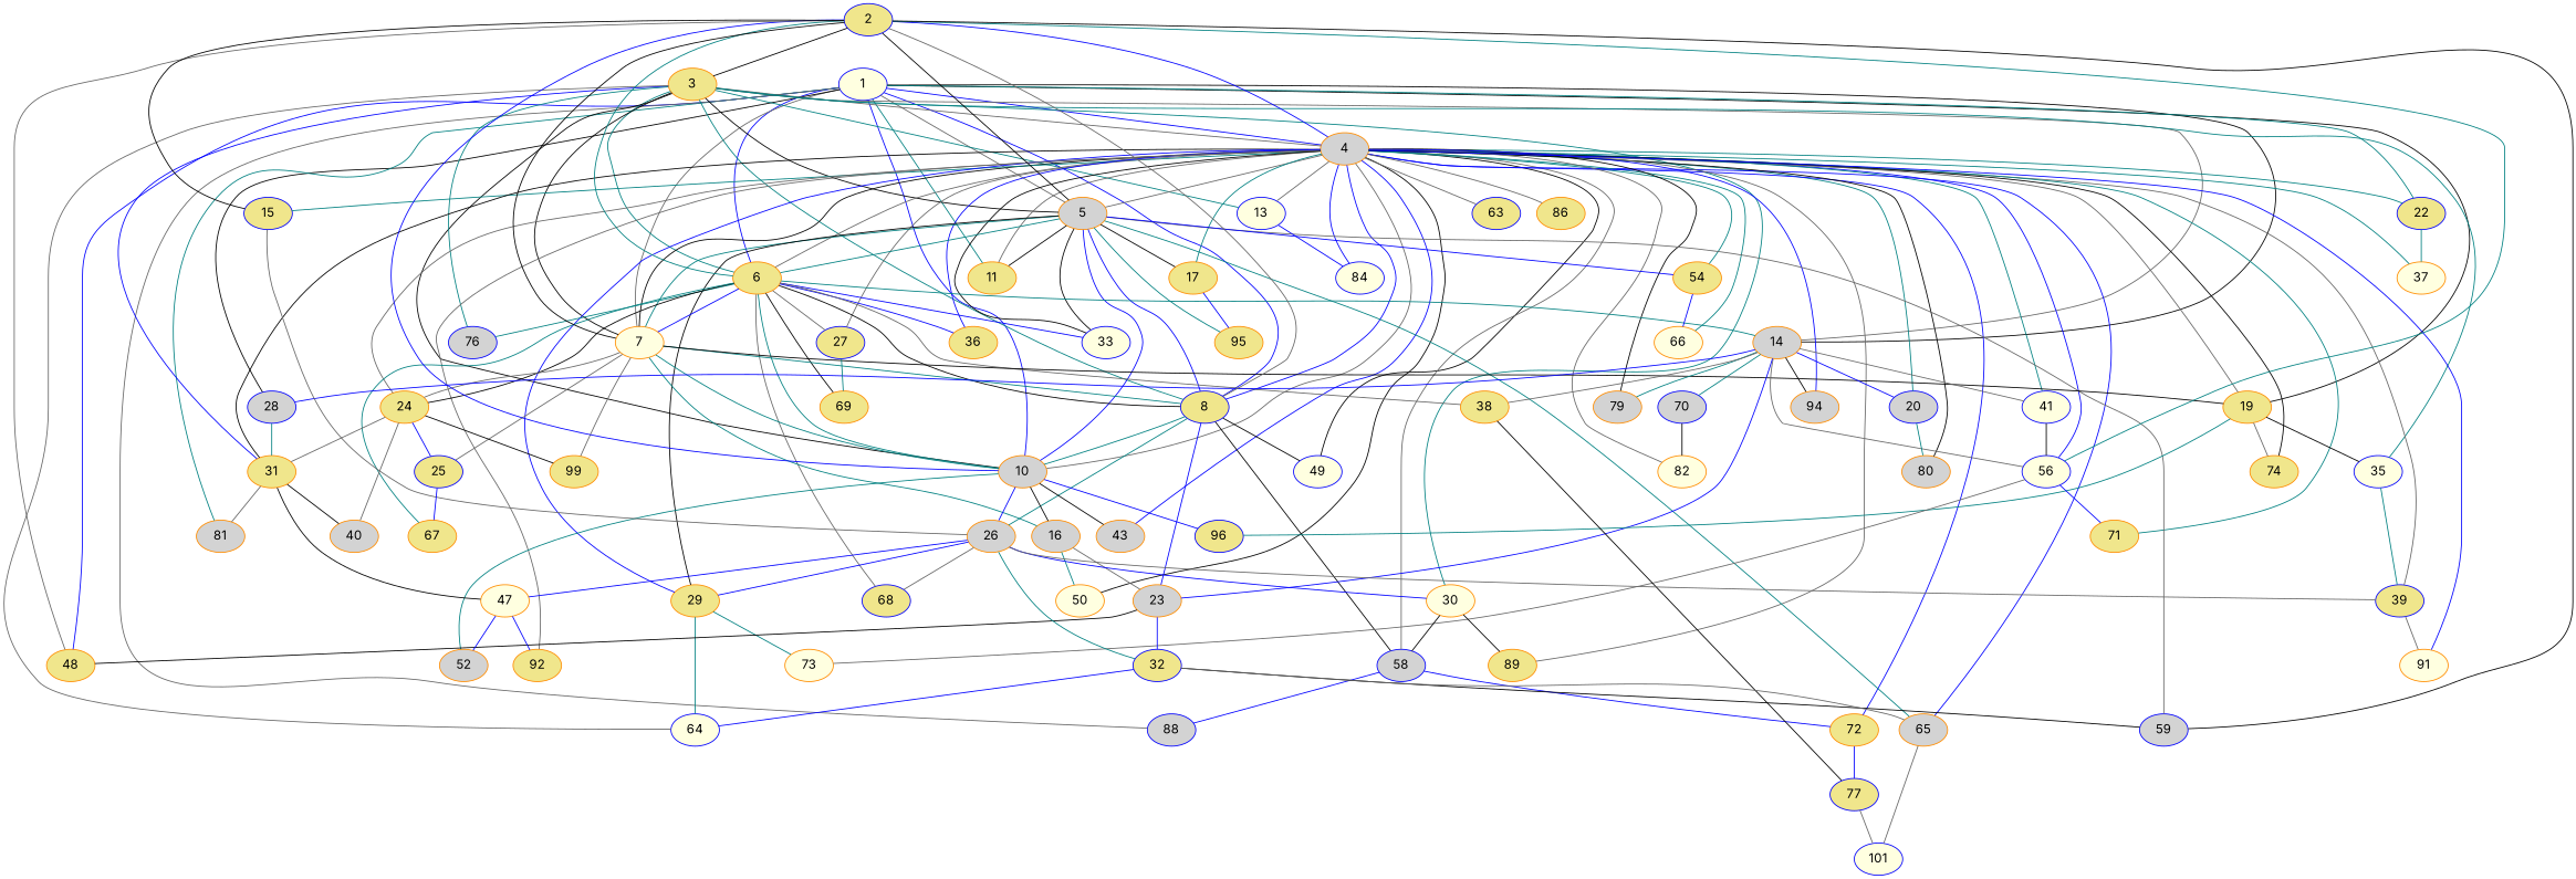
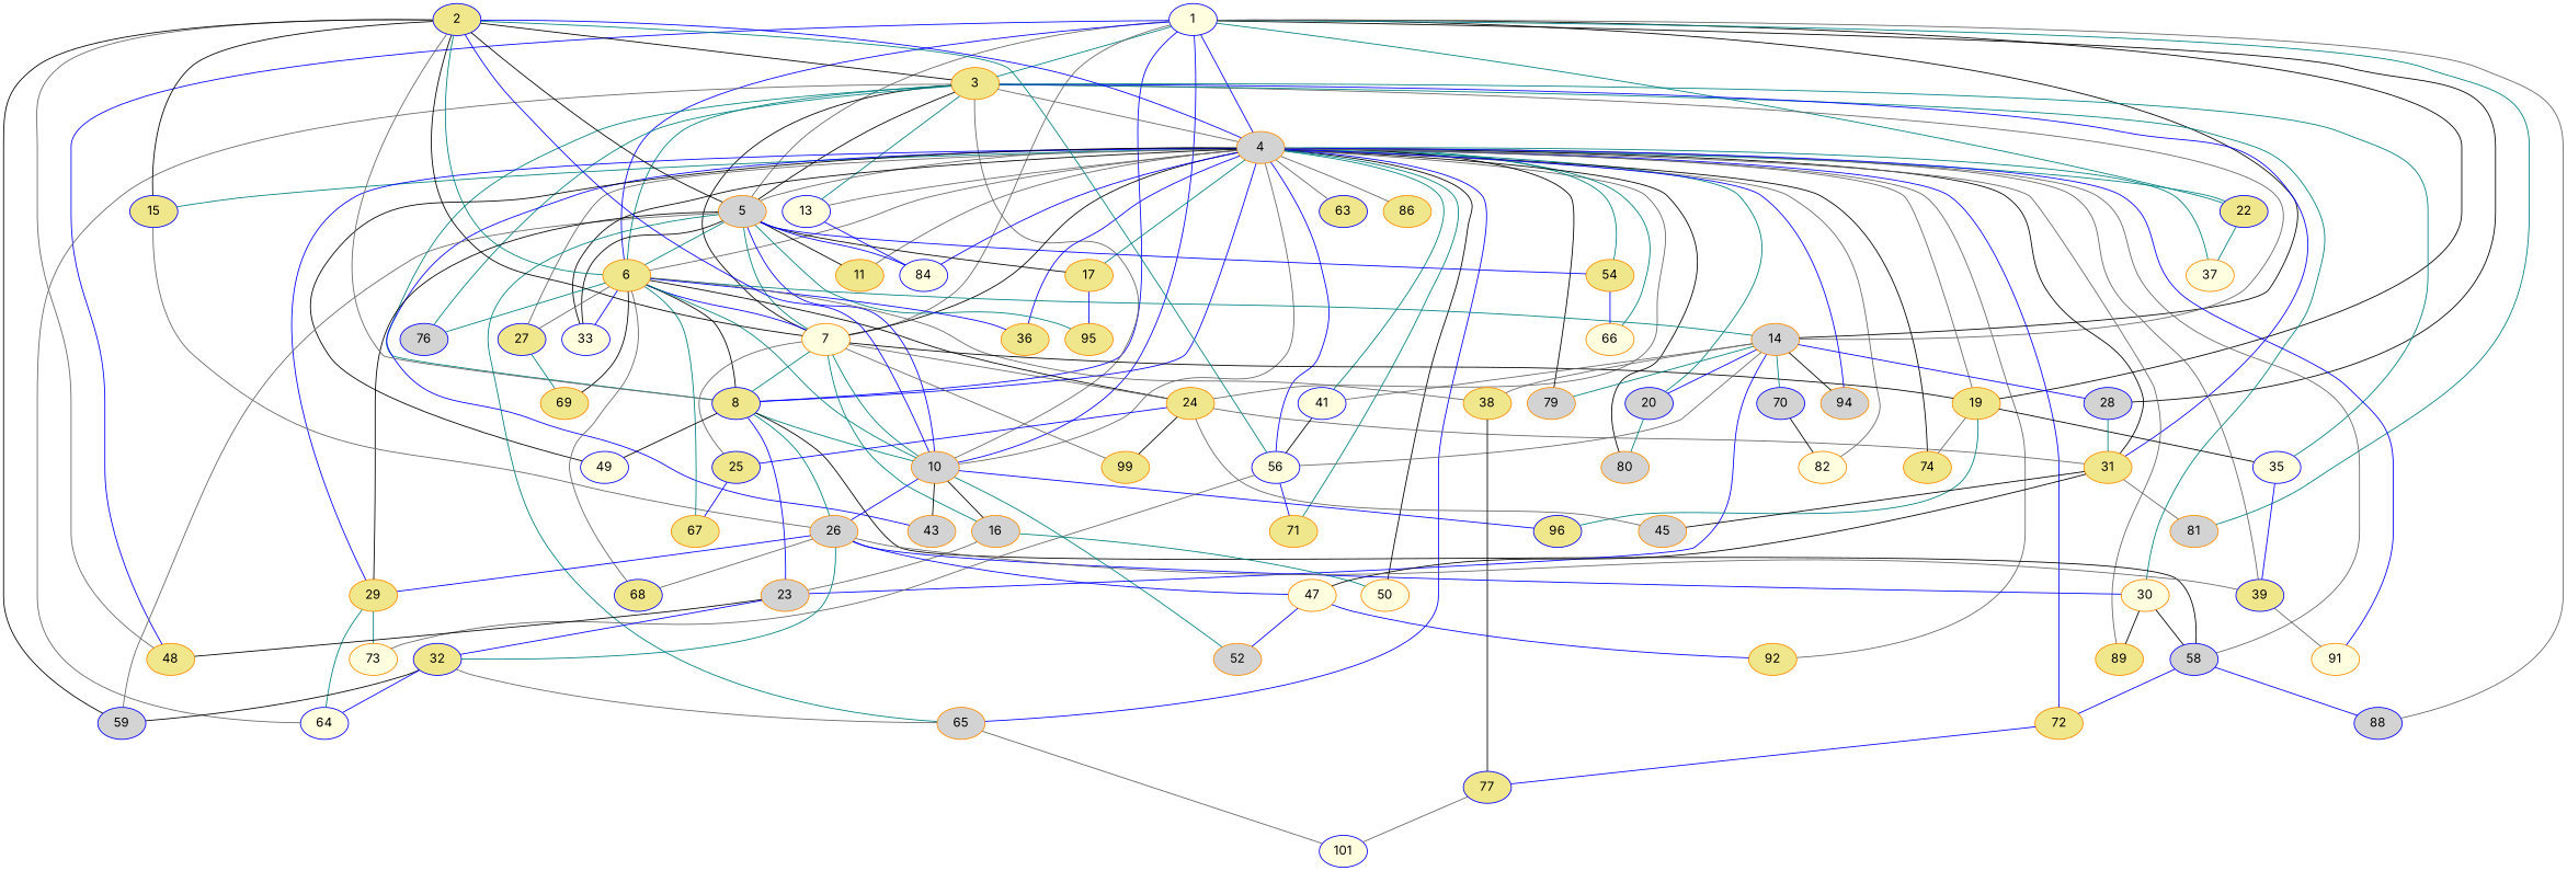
  graph {
    fontname=Inter
    node [color=darkorange fillcolor=khaki fontname=Inter style=filled]
    edge [color=teal fontname=Inter]
    1 [color=blue fillcolor=lightyellow super="+87"]
    3 [super="+44"]
    4 [fillcolor=lightgrey super="+9"]
    5 [fillcolor=lightgrey super="+34"]
    6 [super="+55"]
    7 [fillcolor=lightyellow super="+60"]
    8 [color=blue super="+46"]
    10 [fillcolor=lightgrey super="+12"]
    14 [fillcolor=lightgrey super="+18"]
    19 [super="+51"]
    22 [color=blue]
    28 [color=blue fillcolor=lightgrey]
    48 [super="+78"]
    81 [fillcolor=lightgrey]
    88 [color=blue fillcolor=lightgrey]
    2 [color=blue super="+21"]
    15 [color=blue]
    56 [color=blue fillcolor=lightyellow super="+57"]
    59 [color=blue fillcolor=lightgrey super="+75"]
    13 [color=blue fillcolor=lightyellow super="+45"]
    30 [fillcolor=lightyellow super="+62"]
    31 [super="+85"]
    35 [color=blue fillcolor=lightyellow]
    64 [color=blue fillcolor=lightyellow super="+83"]
    76 [color=blue fillcolor=lightgrey]
    11
    17 [super="+97"]
    20 [color=blue fillcolor=lightgrey]
    24 [super="+98"]
    27 [color=blue super="+42"]
    29 [super="+100"]
    33 [color=blue fillcolor=lightyellow]
    36
    37 [fillcolor=lightyellow]
    39 [color=blue super="+53"]
    41 [color=blue fillcolor=lightyellow super="+61"]
    43 [fillcolor=lightgrey]
    49 [color=blue fillcolor=lightyellow]
    50 [fillcolor=lightyellow]
    54
    58 [color=blue fillcolor=lightgrey]
    63 [color=blue]
    65 [fillcolor=lightgrey]
    66 [fillcolor=lightyellow]
    71
    72
    74
    79 [fillcolor=lightgrey]
    80 [fillcolor=lightgrey]
    82 [fillcolor=lightyellow]
    84 [color=blue fillcolor=lightyellow]
    86
    89
    91 [fillcolor=lightyellow]
    92
    94 [fillcolor=lightgrey]
    95
    38
    67
    68 [color=blue]
    69
    16 [fillcolor=lightgrey]
    25 [color=blue]
    99
    23 [fillcolor=lightgrey]
    26 [fillcolor=lightgrey super="+93"]
    52 [fillcolor=lightgrey]
    96 [color=blue]
    70 [color=blue fillcolor=lightgrey]
    73 [fillcolor=lightyellow]
-   40 [fillcolor=lightgrey]
+   40 [fillcolor=lightgrey label=45]
    47 [fillcolor=lightyellow]
    101 [color=blue fillcolor=lightyellow]
    77 [color=blue]
    32 [color=blue super="+90"]
-   1 -- 11 [weight=2]
+   1 -- 3 [weight=2]
    1 -- 4 [color=blue weight=2]
    1 -- 5 [color=gray40]
    1 -- 6 [color=blue]
    1 -- 7 [color=gray40]
    1 -- 8 [color=blue]
    1 -- 10 [color=blue]
    1 -- 14 [color=black]
    1 -- 19 [color=black]
    1 -- 22
    1 -- 28 [color=black]
    1 -- 48 [color=blue]
    1 -- 81
    1 -- 88 [color=gray40]
    3 -- 4 [color=gray40 weight=2]
    3 -- 5 [color=black]
    3 -- 6
    3 -- 7 [color=black]
    3 -- 8
-   3 -- 10 [color=black]
+   3 -- 10 [color=gray40]
    3 -- 14 [color=gray40]
    3 -- 13
    3 -- 30
    3 -- 31 [color=blue]
    3 -- 35
    3 -- 64 [color=gray40]
    3 -- 76
    4 -- 5 [color=gray40 weight=2]
    4 -- 6 [color=gray40 weight=2]
    4 -- 7 [color=black weight=3]
    4 -- 8 [color=blue weight=2]
    4 -- 10 [color=gray40 weight=2]
    4 -- 19 [color=gray40]
    4 -- 22
    4 -- 15
    4 -- 56 [color=blue]
    4 -- 13 [color=gray40 weight=2]
    4 -- 31 [color=black]
    4 -- 11 [color=gray40]
    4 -- 17 [weight=2]
    4 -- 20
    4 -- 24 [color=gray40]
    4 -- 27 [color=gray40 weight=2]
    4 -- 29 [color=blue]
    4 -- 33 [color=black]
    4 -- 36 [color=blue]
    4 -- 37
    4 -- 39 [color=gray40]
    4 -- 41
    4 -- 43 [color=blue]
    4 -- 49 [color=black]
    4 -- 50 [color=black]
    4 -- 54
    4 -- 58 [color=gray40]
    4 -- 63 [color=gray40 weight=2]
    4 -- 65 [color=blue]
    4 -- 66
    4 -- 71
    4 -- 72 [color=blue]
    4 -- 74 [color=black]
    4 -- 79 [color=black]
    4 -- 80 [color=black]
    4 -- 82 [color=gray40]
    4 -- 84 [color=blue]
    4 -- 86 [color=gray40 weight=2]
    4 -- 89 [color=gray40]
    4 -- 91 [color=blue]
    4 -- 92 [color=gray40]
    4 -- 94 [color=blue]
    5 -- 6
    5 -- 7
-   5 -- 8 [color=blue]
+   5 -- 84 [color=blue]
    5 -- 10 [color=blue]
    5 -- 59 [color=gray40]
    5 -- 11 [color=black]
    5 -- 17 [color=black]
    5 -- 29 [color=black]
    5 -- 33 [color=black]
    5 -- 54 [color=blue]
    5 -- 65
    5 -- 95
    6 -- 7 [color=blue]
    6 -- 8 [color=black weight=2]
    6 -- 10 [weight=2]
    6 -- 14
    6 -- 76
    6 -- 24 [color=black]
    6 -- 27 [color=gray40]
    6 -- 33 [color=blue]
    6 -- 36 [color=blue]
    6 -- 38 [color=gray40]
    6 -- 67
    6 -- 68 [color=gray40]
    6 -- 69 [color=black]
    7 -- 8
    7 -- 10
    7 -- 19 [color=black]
    7 -- 24 [color=gray40]
    7 -- 16
    7 -- 25 [color=gray40]
    7 -- 99 [color=gray40]
    8 -- 10
    8 -- 49 [color=black]
    8 -- 58 [color=black]
    8 -- 23 [color=blue]
    8 -- 26
    10 -- 43 [color=black]
    10 -- 16 [color=black]
    10 -- 26 [color=blue]
    10 -- 52
    10 -- 96 [color=blue]
    14 -- 28 [color=blue]
    14 -- 56 [color=gray40]
    14 -- 20 [color=blue]
    14 -- 41 [color=gray40]
    14 -- 79
    14 -- 94 [color=black]
    14 -- 38 [color=gray40]
    14 -- 23 [color=blue]
    14 -- 70
    19 -- 35 [color=black]
    19 -- 74 [color=gray40]
    19 -- 96
    22 -- 37
    28 -- 31
    2 -- 3 [color=black]
    2 -- 4 [color=blue weight=2]
    2 -- 5 [color=black]
    2 -- 6
    2 -- 7 [color=black]
    2 -- 8 [color=gray40]
    2 -- 10 [color=blue]
    2 -- 48 [color=gray40]
    2 -- 15 [color=black]
    2 -- 56
    2 -- 59 [color=black]
    15 -- 26 [color=gray40]
    56 -- 71 [color=blue]
    56 -- 73 [color=gray40]
    13 -- 84 [color=blue]
    30 -- 58 [color=black]
    30 -- 89 [color=black]
    31 -- 81 [color=gray40]
    31 -- 40 [color=black]
    31 -- 47 [color=black]
-   35 -- 39
+   35 -- 39 [color=blue]
    17 -- 95 [color=blue]
    20 -- 80
    24 -- 31 [color=gray40]
    24 -- 25 [color=blue]
    24 -- 99 [color=black]
    24 -- 40 [color=gray40]
    27 -- 69
    29 -- 64
    29 -- 73
    39 -- 91 [color=gray40]
    41 -- 56 [color=black]
    54 -- 66 [color=blue]
    58 -- 88 [color=blue]
    58 -- 72 [color=blue]
    65 -- 101 [color=gray40]
    72 -- 77 [color=blue]
    38 -- 77 [color=black]
    16 -- 50
    16 -- 23 [color=gray40]
    25 -- 67 [color=blue]
    23 -- 48 [color=black]
    23 -- 32 [color=blue]
    26 -- 30 [color=blue]
    26 -- 29 [color=blue]
    26 -- 39 [color=gray40]
    26 -- 68 [color=gray40]
    26 -- 47 [color=blue]
    26 -- 32
    70 -- 82 [color=black]
    47 -- 92 [color=blue]
    47 -- 52 [color=blue]
    77 -- 101 [color=gray40]
    32 -- 59 [color=black]
    32 -- 64 [color=blue]
    32 -- 65 [color=gray40]
  }
